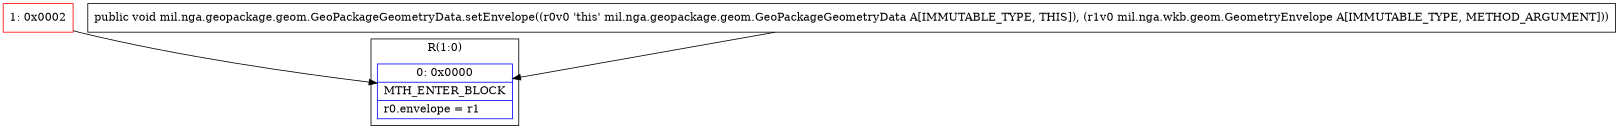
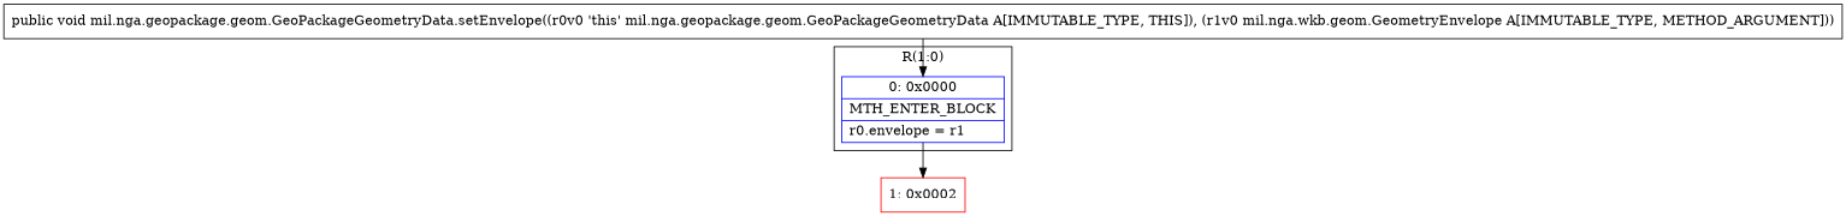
  digraph {
    node [shape=record]
    n1 [color=blue label="{0\:\ 0x0000|MTH_ENTER_BLOCK\l|r0.envelope = r1\l}"]
    n2 [color=red label="{1\:\ 0x0002}"]
    n3 [label="{public void mil.nga.geopackage.geom.GeoPackageGeometryData.setEnvelope((r0v0 'this' mil.nga.geopackage.geom.GeoPackageGeometryData A[IMMUTABLE_TYPE, THIS]), (r1v0 mil.nga.wkb.geom.GeometryEnvelope A[IMMUTABLE_TYPE, METHOD_ARGUMENT])) }"]
    subgraph cluster_1 {
      label="R(1:0)"
      n1
    }
-   n2 -> n1
+   n1 -> n2
    n3 -> n1
  }
